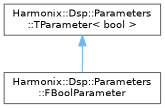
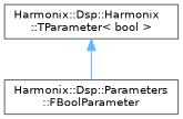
  digraph {
    rankdir=TB
    node [color=grey40 fillcolor=white fontname=Helvetica fontsize=10 shape=box style=filled]
-   n1 [height=0.2 label="Harmonix::Dsp::Parameters\l::TParameter\< bool \>" width=0.4]
+   n1 [height=0.2 label="Harmonix::Dsp::Harmonix\l::TParameter\< bool \>" width=0.4]
    n2 [height=0.2 label="Harmonix::Dsp::Parameters\l::FBoolParameter" width=0.4]
    n1 -> n2 [color=steelblue1 dir=back fontname=Helvetica fontsize=10 labelfontname=Helvetica labelfontsize=10 style=solid]
  }
